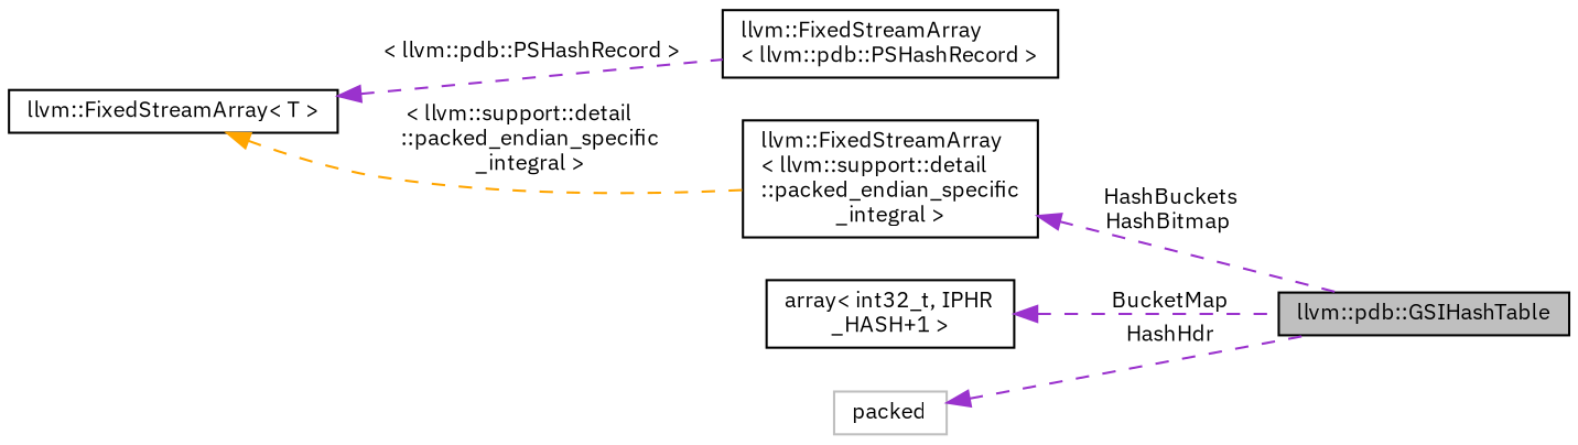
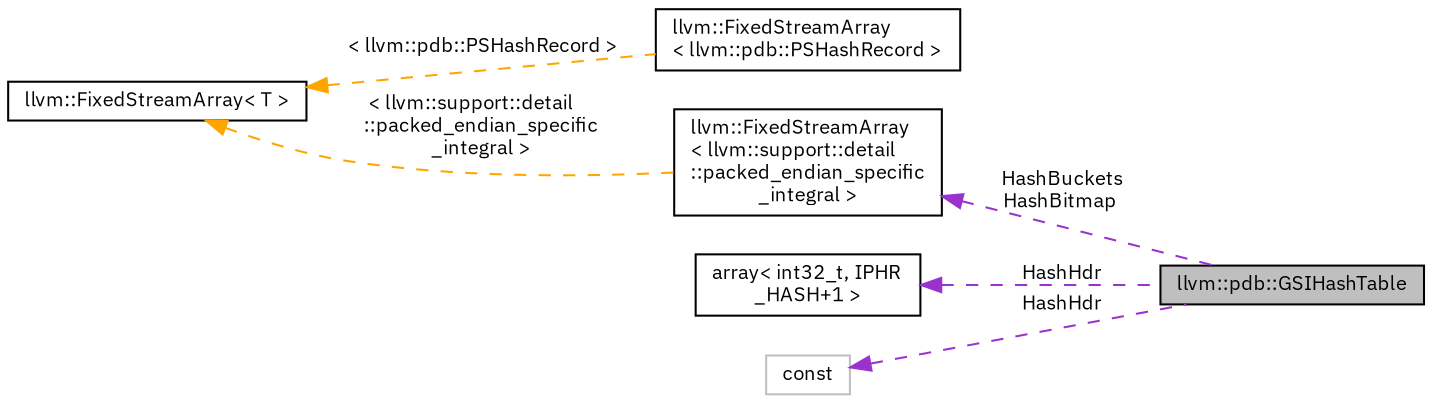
  digraph {
    fontname="IBM Plex Sans"
    rankdir=LR
    node [color=black fontname="IBM Plex Sans" fontsize=10 shape=record]
    edge [color=darkorchid3 dir=back fontname="IBM Plex Sans" fontsize=10 labelfontname=Helvetica labelfontsize=10 style=dashed]
    n1 [fillcolor=grey75 fontcolor=black height=0.2 label="llvm::pdb::GSIHashTable" style=filled width=0.4]
    n2 [height=0.2 label="llvm::FixedStreamArray\l\< llvm::pdb::PSHashRecord \>" width=0.4]
    n3 [height=0.2 label="llvm::FixedStreamArray\< T \>" width=0.4]
    n4 [height=0.2 label="llvm::FixedStreamArray\l\< llvm::support::detail\l::packed_endian_specific\l_integral \>" width=0.4]
    n5 [height=0.2 label="array\< int32_t, IPHR\l_HASH+1 \>" width=0.4]
-   n6 [color=grey75 height=0.2 label=packed width=0.4]
-   n3 -> n2 [label=" \< llvm::pdb::PSHashRecord \>"]
+   n6 [color=grey75 height=0.2 label=const width=0.4]
+   n3 -> n2 [color=orange label=" \< llvm::pdb::PSHashRecord \>"]
    n3 -> n4 [color=orange label=" \< llvm::support::detail\l::packed_endian_specific\l_integral \>"]
    n4 -> n1 [label=" HashBuckets\nHashBitmap"]
-   n5 -> n1 [label=" BucketMap"]
+   n5 -> n1 [label=" HashHdr"]
    n6 -> n1 [label=" HashHdr"]
  }
